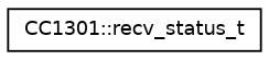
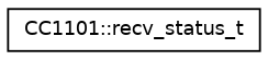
  digraph {
    rankdir=LR
    fontname="DejaVu Sans"
-   n1 [color=black fillcolor=white fontname="DejaVu Sans" fontsize=10 height=0.2 label="CC1301::recv_status_t" shape=record style=filled width=0.4]
+   n1 [color=black fillcolor=white fontname="DejaVu Sans" fontsize=10 height=0.2 label="CC1101::recv_status_t" shape=record style=filled width=0.4]
  }
